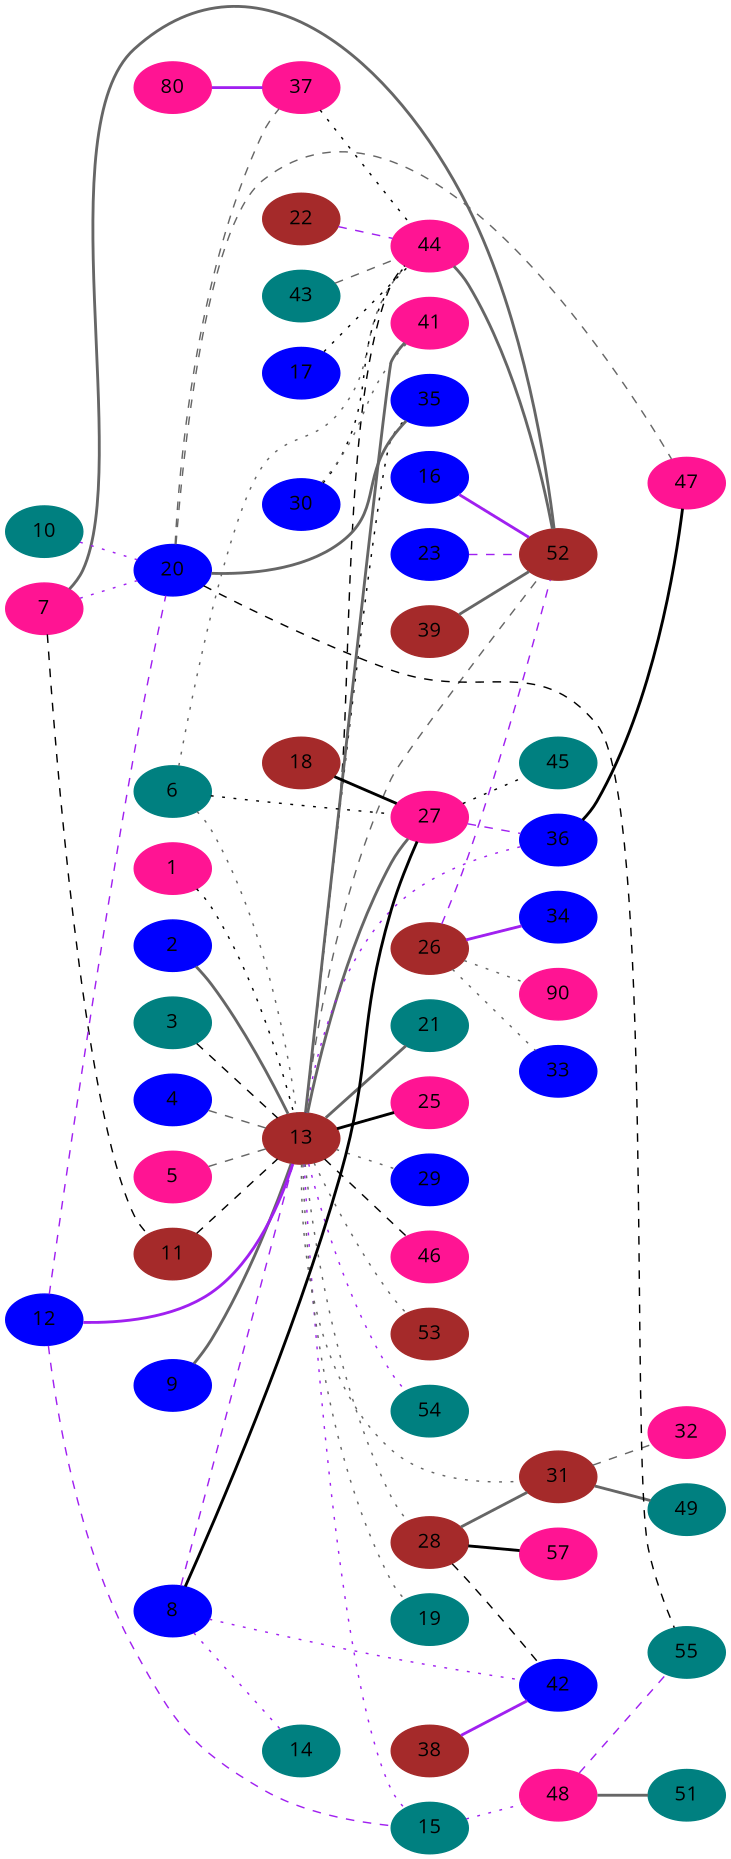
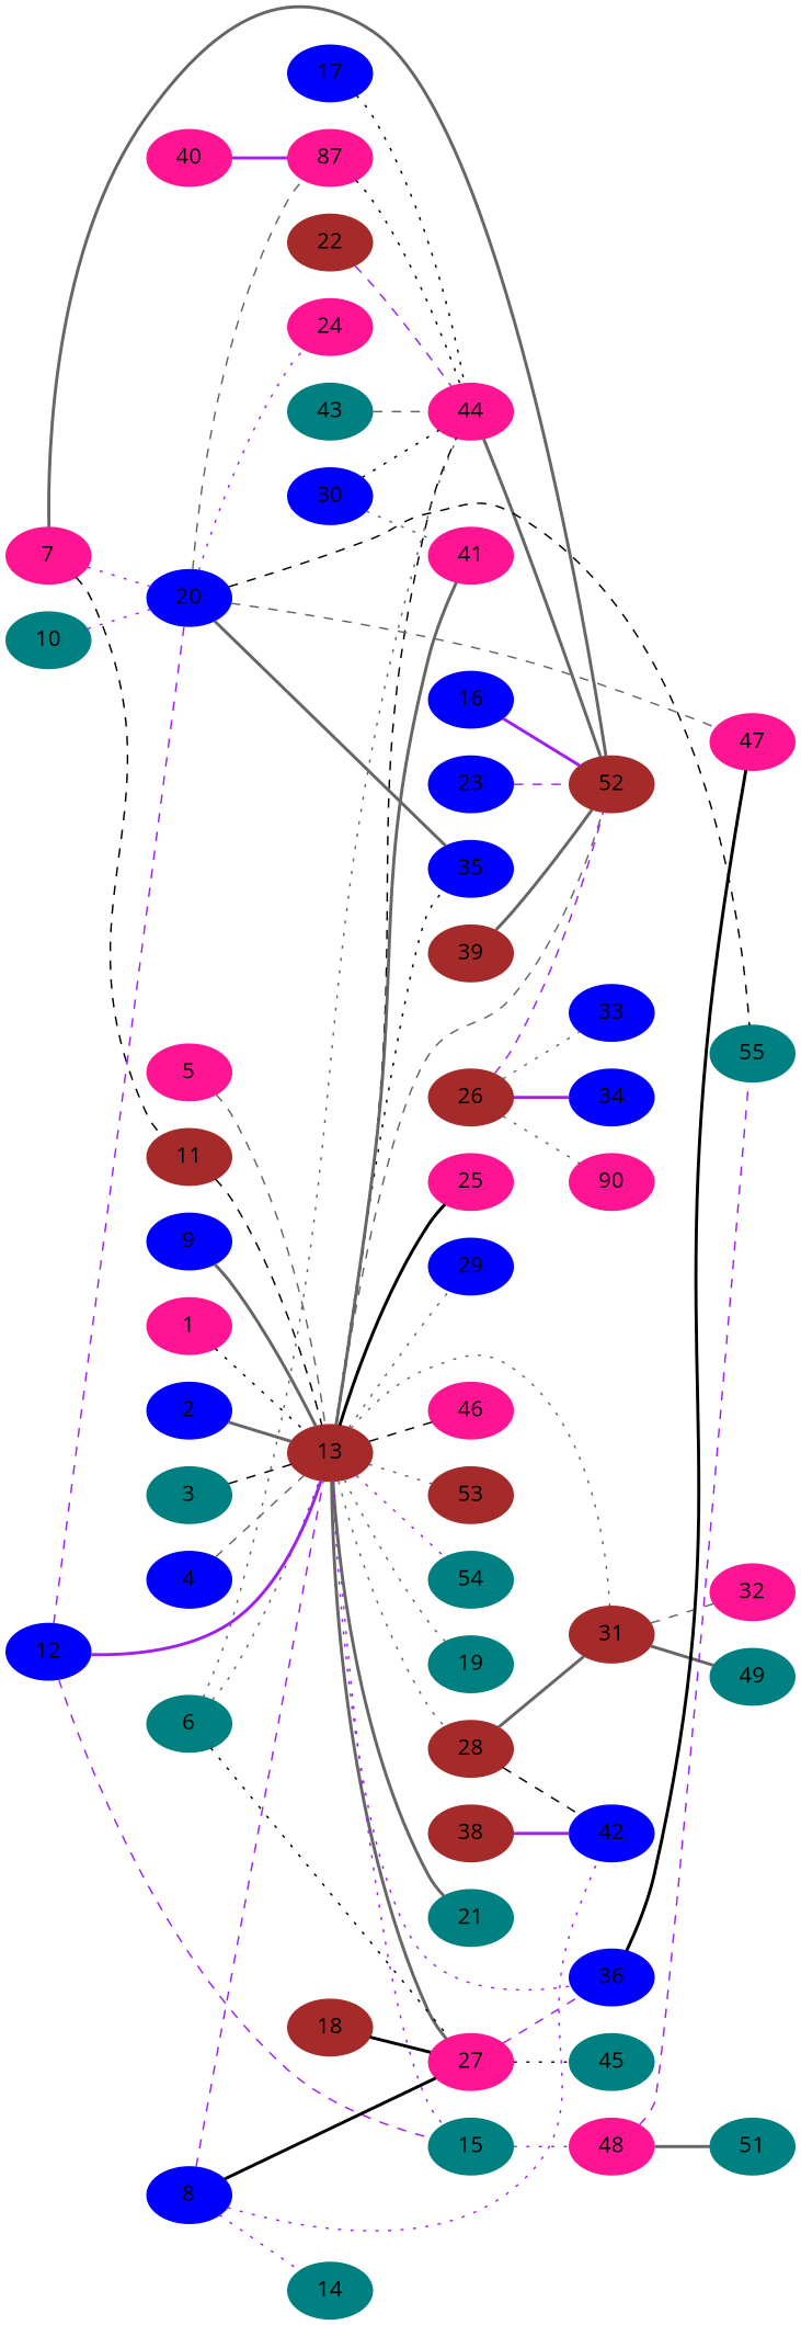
  graph {
    fontname="Open Sans"
    rankdir=LR
    node [color=deeppink fontname="Open Sans" style=filled]
    edge [color=gray40 fontname="Open Sans" style=dotted weight=1.0]
    13 [color=brown]
    1
    27
    44
    52 [color=brown]
    15 [color=teal]
    19 [color=teal]
    21 [color=teal]
    25
    28 [color=brown]
    29 [color=blue]
    31 [color=brown]
    35 [color=blue]
    36 [color=blue]
    41
    46
    53 [color=brown]
    54 [color=teal]
    2 [color=blue]
    3 [color=teal]
    4 [color=blue]
    5
    6 [color=teal]
    45 [color=teal]
    11 [color=brown]
    7
    20 [color=blue]
-   37
+   24
+   37 [label=87]
    47
    55 [color=teal]
    8 [color=blue]
    14 [color=teal]
    42 [color=blue]
    9 [color=blue]
    10 [color=teal]
    12 [color=blue]
    48
-   57
    32
    49 [color=teal]
    51 [color=teal]
    16 [color=blue]
    17 [color=blue]
    18 [color=brown]
    22 [color=brown]
    23 [color=blue]
    26 [color=brown]
    33 [color=blue]
    34 [color=blue]
    n51 [label=90]
    30 [color=blue]
    38 [color=brown]
    39 [color=brown]
-   40 [label=80]
+   40
    43 [color=teal]
    13 -- 27 [style=bold]
    13 -- 44 [color=black style=dashed]
    13 -- 52 [style=dashed]
    13 -- 15 [color=purple]
    13 -- 19
    13 -- 21 [style=bold]
    13 -- 25 [color=black style=bold]
    13 -- 28
    13 -- 29
    13 -- 31
    13 -- 35 [color=black]
    13 -- 36 [color=purple]
    13 -- 41 [style=bold]
    13 -- 46 [color=black style=dashed]
    13 -- 53
    13 -- 54 [color=purple]
    1 -- 13 [color=black]
    27 -- 36 [color=purple style=dashed]
    27 -- 45 [color=black]
    44 -- 52 [style=bold]
    15 -- 48 [color=purple]
    28 -- 31 [style=bold]
    28 -- 42 [color=black style=dashed]
-   28 -- 57 [color=black style=bold]
    31 -- 32 [style=dashed]
    31 -- 49 [style=bold]
    36 -- 47 [color=black style=bold]
    2 -- 13 [style=bold]
    3 -- 13 [color=black style=dashed]
    4 -- 13 [style=dashed]
    5 -- 13 [style=dashed]
    6 -- 13
    6 -- 27 [color=black]
    6 -- 44
    11 -- 13 [color=black style=dashed]
    7 -- 52 [style=bold]
    7 -- 11 [color=black style=dashed]
    7 -- 20 [color=purple]
    20 -- 35 [style=bold]
+   20 -- 24 [color=purple]
    20 -- 37 [style=dashed]
    20 -- 47 [style=dashed]
    20 -- 55 [color=black style=dashed]
    37 -- 44 [color=black]
    8 -- 13 [color=purple style=dashed]
    8 -- 27 [color=black style=bold]
    8 -- 14 [color=purple]
    8 -- 42 [color=purple]
    9 -- 13 [style=bold]
    10 -- 20 [color=purple]
    12 -- 13 [color=purple style=bold]
    12 -- 15 [color=purple style=dashed]
    12 -- 20 [color=purple style=dashed]
    48 -- 55 [color=purple style=dashed]
    48 -- 51 [style=bold]
    16 -- 52 [color=purple style=bold]
    17 -- 44 [color=black]
    18 -- 27 [color=black style=bold]
    22 -- 44 [color=purple style=dashed]
    23 -- 52 [color=purple style=dashed]
    26 -- 52 [color=purple style=dashed]
    26 -- 33
    26 -- 34 [color=purple style=bold]
    26 -- n51
    30 -- 44 [color=black]
    30 -- 41
    38 -- 42 [color=purple style=bold]
    39 -- 52 [style=bold]
    40 -- 37 [color=purple style=bold]
    43 -- 44 [style=dashed]
  }
